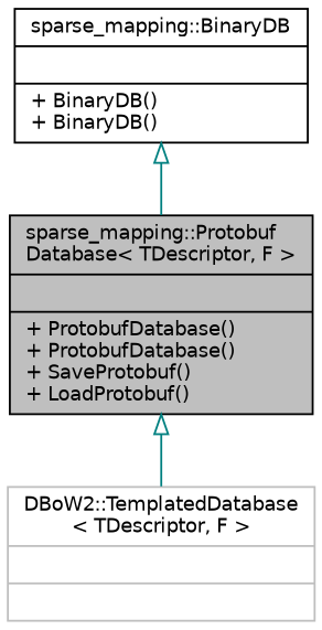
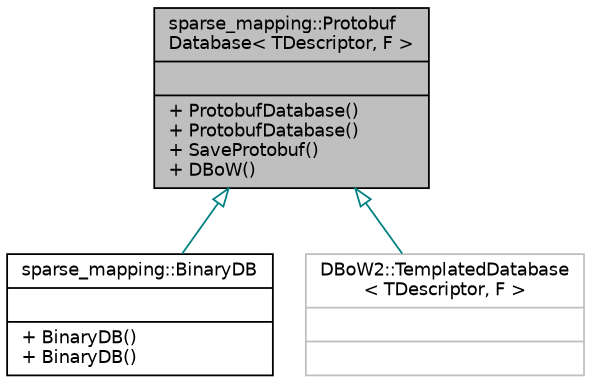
  digraph {
    node [color=black fillcolor=white fontname=Helvetica fontsize=10 shape=record style=filled]
    edge [arrowtail=onormal color=teal dir=back fontname=Helvetica fontsize=10 labelfontname=Helvetica labelfontsize=10 style=solid]
-   n1 [fillcolor=grey75 fontcolor=black height=0.2 label="{sparse_mapping::Protobuf\lDatabase\< TDescriptor, F \>\n||+ ProtobufDatabase()\l+ ProtobufDatabase()\l+ SaveProtobuf()\l+ LoadProtobuf()\l}" width=0.4]
+   n1 [fillcolor=grey75 fontcolor=black height=0.2 label="{sparse_mapping::Protobuf\lDatabase\< TDescriptor, F \>\n||+ ProtobufDatabase()\l+ ProtobufDatabase()\l+ SaveProtobuf()\l+ DBoW()\l}" width=0.4]
    n2 [height=0.2 label="{sparse_mapping::BinaryDB\n||+ BinaryDB()\l+ BinaryDB()\l}" width=0.4]
    n3 [color=grey75 height=0.2 label="{DBoW2::TemplatedDatabase\l\< TDescriptor, F \>\n||}" width=0.4]
-   n2 -> n1
+   n1 -> n2
    n1 -> n3
  }
